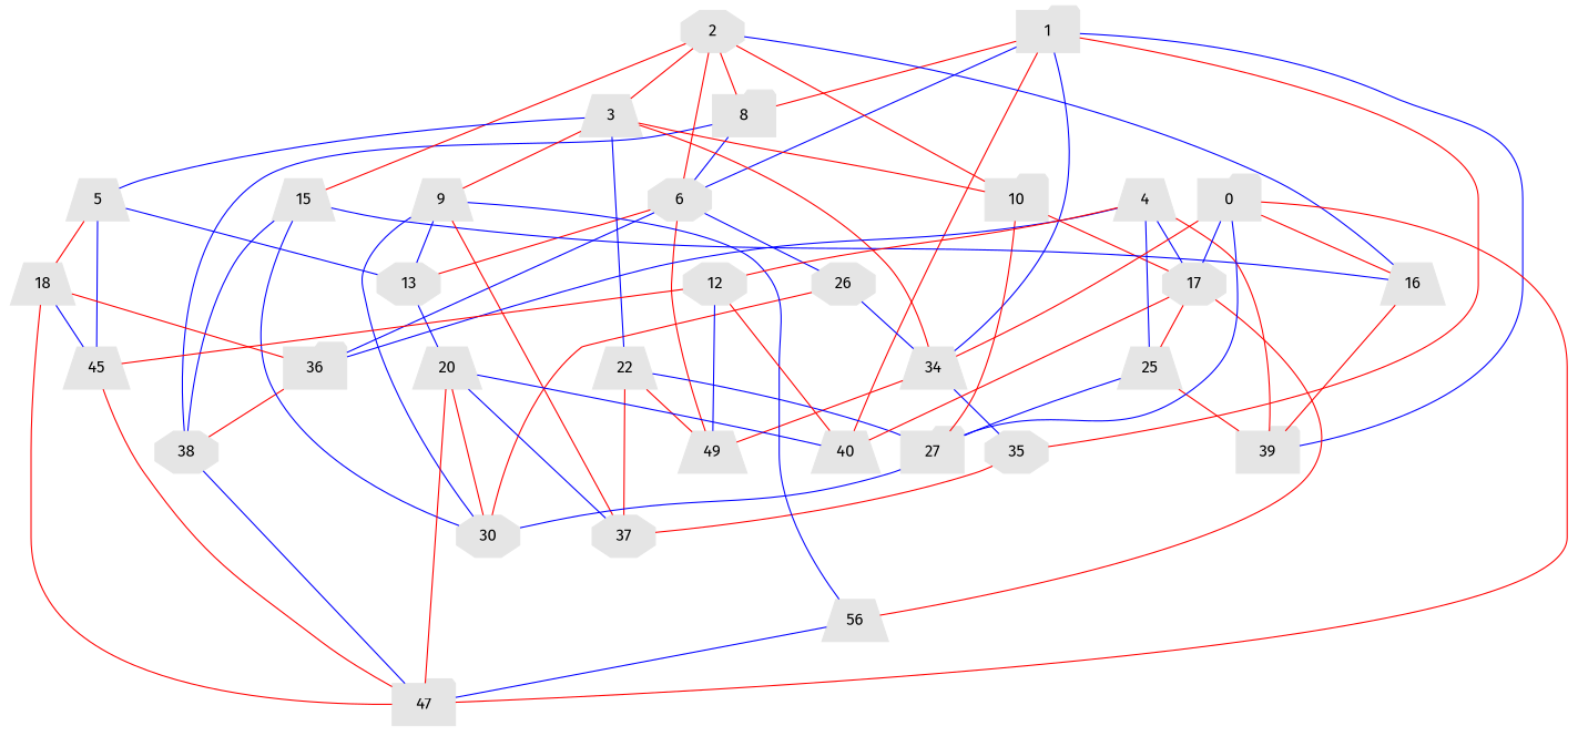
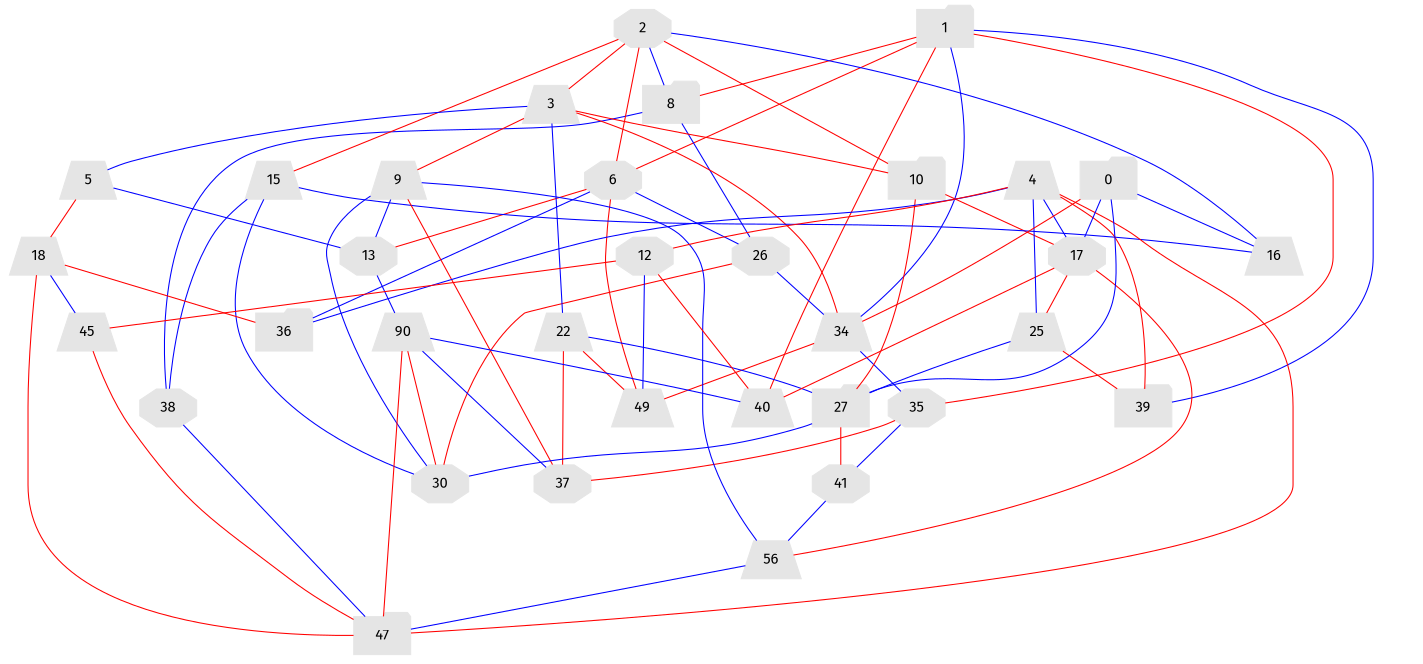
  graph {
    fontname="Fira Sans"
    node [color=gray90 fontname="Fira Sans" shape=trapezium style=filled]
    edge [color=red fontname="Fira Sans"]
    1 [shape=folder super="+14"]
    6 [shape=octagon super="+19"]
    8 [shape=folder]
    34 [super="+51"]
    35 [shape=octagon]
    39 [shape=folder]
    40
    36 [shape=folder]
    13 [shape=octagon super="+23"]
    26 [shape=octagon]
    49
    38 [shape=octagon]
    37 [shape=octagon]
+   41 [shape=octagon]
    2 [shape=octagon super="+33"]
    3 [super="+11"]
    10 [shape=folder]
    15 [super="+28"]
    16
    5
    9 [super="+42"]
    22 [super="+24"]
    17 [shape=octagon super="+21"]
    27 [shape=folder super="+31"]
    30 [shape=octagon super="+43"]
    18
    45
    n28 [label=56]
    4 [super="+29"]
    12 [shape=octagon]
    25 [super="+32"]
    47 [shape=folder super="+48"]
-   20 [super="+50"]
+   20 [super="+50" label=90]
    n34 [label=0 shape=folder]
-   1 -- 6 [color=blue]
+   1 -- 6
    1 -- 8
    1 -- 34 [color=blue]
    1 -- 35
    1 -- 39 [color=blue]
    1 -- 40
    6 -- 36 [color=blue]
    6 -- 13
    6 -- 26 [color=blue]
    6 -- 49
-   8 -- 6 [color=blue]
+   8 -- 26 [color=blue]
    8 -- 38 [color=blue]
    34 -- 35 [color=blue]
    34 -- 49
    35 -- 37
-   36 -- 38
+   35 -- 41 [color=blue]
    13 -- 20 [color=blue weight=2]
    26 -- 34 [color=blue]
    26 -- 30
    38 -- 47 [color=blue]
+   41 -- n28 [color=blue]
    2 -- 6
-   2 -- 8
+   2 -- 8 [color=blue]
    2 -- 3
    2 -- 10
    2 -- 15
    2 -- 16 [color=blue]
    3 -- 34
    3 -- 10
    3 -- 5 [color=blue]
    3 -- 9
    3 -- 22 [color=blue]
    10 -- 17
    10 -- 27
    15 -- 38 [color=blue]
    15 -- 16 [color=blue]
    15 -- 30 [color=blue]
-   16 -- 39
    5 -- 13 [color=blue]
    5 -- 18
-   5 -- 45 [color=blue]
    9 -- 13 [color=blue weight=2]
    9 -- 37
    9 -- 30 [color=blue]
    9 -- n28 [color=blue]
    22 -- 49
    22 -- 37
    22 -- 27 [color=blue]
    17 -- 40
    17 -- n28
    17 -- 25
+   27 -- 41
    27 -- 30 [color=blue]
    18 -- 36
    18 -- 45 [color=blue]
    18 -- 47
    45 -- 47
    n28 -- 47 [color=blue]
    4 -- 39
    4 -- 36 [color=blue]
    4 -- 17 [color=blue]
    4 -- 12
    4 -- 25 [color=blue]
-   n34 -- 47
+   4 -- 47
    12 -- 40
    12 -- 49 [color=blue]
    12 -- 45
    25 -- 39
    25 -- 27 [color=blue]
    20 -- 40 [color=blue]
    20 -- 37 [color=blue]
    20 -- 30
    20 -- 47
    n34 -- 34
-   n34 -- 16
+   n34 -- 16 [color=blue]
    n34 -- 17 [color=blue]
    n34 -- 27 [color=blue]
  }
